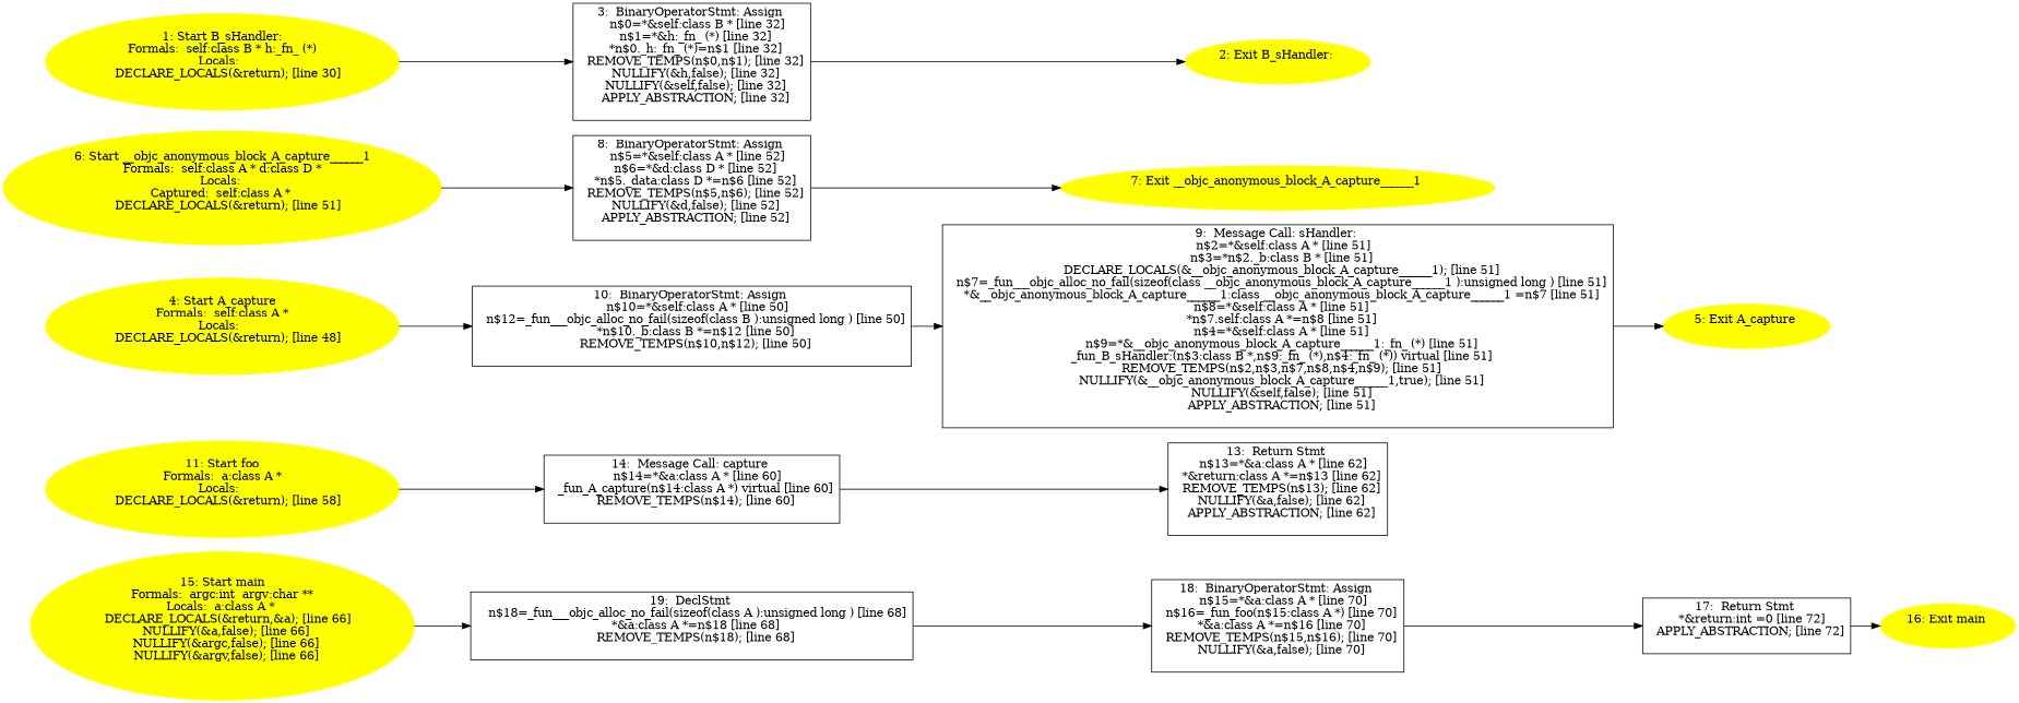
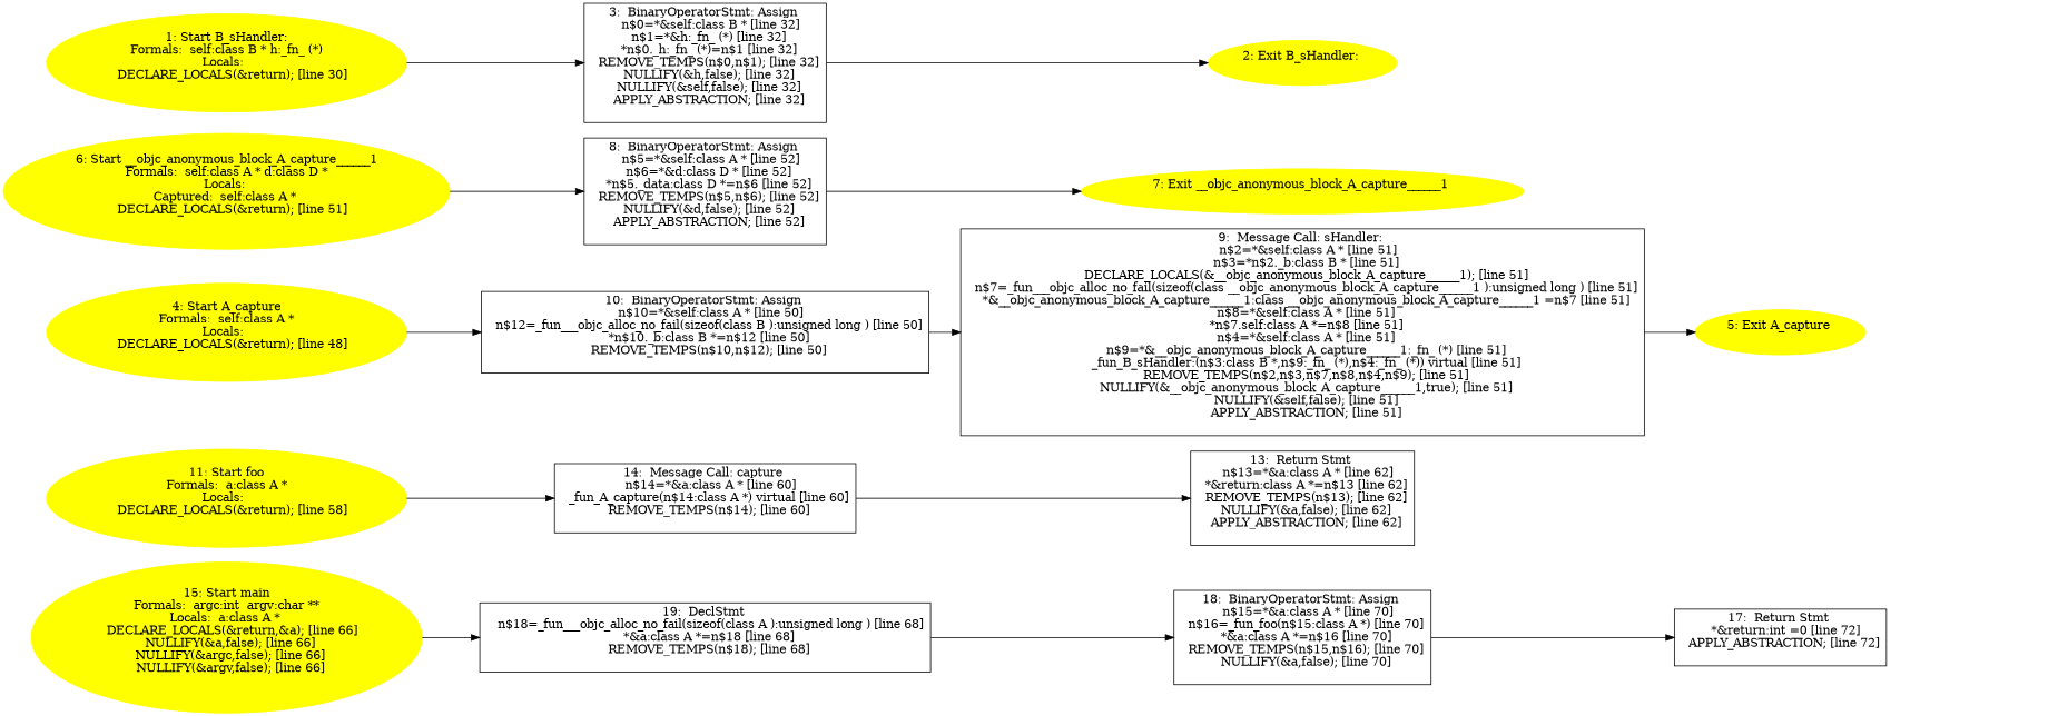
  digraph {
    rankdir=LR
    n1 [label="19:  DeclStmt \n   n$18=_fun___objc_alloc_no_fail(sizeof(class A ):unsigned long ) [line 68]\n  *&a:class A *=n$18 [line 68]\n  REMOVE_TEMPS(n$18); [line 68]\n " shape=box]
    n2 [label="18:  BinaryOperatorStmt: Assign \n   n$15=*&a:class A * [line 70]\n  n$16=_fun_foo(n$15:class A *) [line 70]\n  *&a:class A *=n$16 [line 70]\n  REMOVE_TEMPS(n$15,n$16); [line 70]\n  NULLIFY(&a,false); [line 70]\n " shape=box]
    n3 [label="17:  Return Stmt \n   *&return:int =0 [line 72]\n  APPLY_ABSTRACTION; [line 72]\n " shape=box]
-   n4 [color=yellow label="16: Exit main \n  " style=filled]
    n5 [color=yellow label="15: Start main\nFormals:  argc:int  argv:char **\nLocals:  a:class A * \n   DECLARE_LOCALS(&return,&a); [line 66]\n  NULLIFY(&a,false); [line 66]\n  NULLIFY(&argc,false); [line 66]\n  NULLIFY(&argv,false); [line 66]\n " style=filled]
    n6 [label="14:  Message Call: capture \n   n$14=*&a:class A * [line 60]\n  _fun_A_capture(n$14:class A *) virtual [line 60]\n  REMOVE_TEMPS(n$14); [line 60]\n " shape=box]
    n7 [label="13:  Return Stmt \n   n$13=*&a:class A * [line 62]\n  *&return:class A *=n$13 [line 62]\n  REMOVE_TEMPS(n$13); [line 62]\n  NULLIFY(&a,false); [line 62]\n  APPLY_ABSTRACTION; [line 62]\n " shape=box]
    n8 [color=yellow label="11: Start foo\nFormals:  a:class A *\nLocals:  \n   DECLARE_LOCALS(&return); [line 58]\n " style=filled]
    n9 [label="10:  BinaryOperatorStmt: Assign \n   n$10=*&self:class A * [line 50]\n  n$12=_fun___objc_alloc_no_fail(sizeof(class B ):unsigned long ) [line 50]\n  *n$10._b:class B *=n$12 [line 50]\n  REMOVE_TEMPS(n$10,n$12); [line 50]\n " shape=box]
    n10 [label="9:  Message Call: sHandler: \n   n$2=*&self:class A * [line 51]\n  n$3=*n$2._b:class B * [line 51]\n  DECLARE_LOCALS(&__objc_anonymous_block_A_capture______1); [line 51]\n  n$7=_fun___objc_alloc_no_fail(sizeof(class __objc_anonymous_block_A_capture______1 ):unsigned long ) [line 51]\n  *&__objc_anonymous_block_A_capture______1:class __objc_anonymous_block_A_capture______1 =n$7 [line 51]\n  n$8=*&self:class A * [line 51]\n  *n$7.self:class A *=n$8 [line 51]\n  n$4=*&self:class A * [line 51]\n  n$9=*&__objc_anonymous_block_A_capture______1:_fn_ (*) [line 51]\n  _fun_B_sHandler:(n$3:class B *,n$9:_fn_ (*),n$4:_fn_ (*)) virtual [line 51]\n  REMOVE_TEMPS(n$2,n$3,n$7,n$8,n$4,n$9); [line 51]\n  NULLIFY(&__objc_anonymous_block_A_capture______1,true); [line 51]\n  NULLIFY(&self,false); [line 51]\n  APPLY_ABSTRACTION; [line 51]\n " shape=box]
    n11 [color=yellow label="5: Exit A_capture \n  " style=filled]
    n12 [label="8:  BinaryOperatorStmt: Assign \n   n$5=*&self:class A * [line 52]\n  n$6=*&d:class D * [line 52]\n  *n$5._data:class D *=n$6 [line 52]\n  REMOVE_TEMPS(n$5,n$6); [line 52]\n  NULLIFY(&d,false); [line 52]\n  APPLY_ABSTRACTION; [line 52]\n " shape=box]
    n13 [color=yellow label="7: Exit __objc_anonymous_block_A_capture______1 \n  " style=filled]
    n14 [color=yellow label="6: Start __objc_anonymous_block_A_capture______1\nFormals:  self:class A * d:class D *\nLocals: \nCaptured:  self:class A * \n   DECLARE_LOCALS(&return); [line 51]\n " style=filled]
    n15 [color=yellow label="4: Start A_capture\nFormals:  self:class A *\nLocals:  \n   DECLARE_LOCALS(&return); [line 48]\n " style=filled]
    n16 [label="3:  BinaryOperatorStmt: Assign \n   n$0=*&self:class B * [line 32]\n  n$1=*&h:_fn_ (*) [line 32]\n  *n$0._h:_fn_ (*)=n$1 [line 32]\n  REMOVE_TEMPS(n$0,n$1); [line 32]\n  NULLIFY(&h,false); [line 32]\n  NULLIFY(&self,false); [line 32]\n  APPLY_ABSTRACTION; [line 32]\n " shape=box]
    n17 [color=yellow label="2: Exit B_sHandler: \n  " style=filled]
    n18 [color=yellow label="1: Start B_sHandler:\nFormals:  self:class B * h:_fn_ (*)\nLocals:  \n   DECLARE_LOCALS(&return); [line 30]\n " style=filled]
    n1 -> n2
    n2 -> n3
-   n3 -> n4
    n5 -> n1
    n6 -> n7
    n8 -> n6
    n9 -> n10
    n10 -> n11
    n12 -> n13
    n14 -> n12
    n15 -> n9
    n16 -> n17
    n18 -> n16
  }
